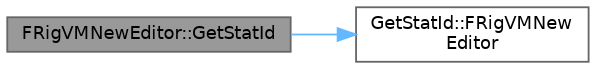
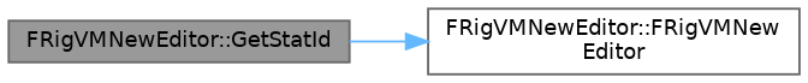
  digraph {
    rankdir=LR
    node [fontname=Helvetica fontsize=10 shape=box style=filled]
    n1 [color=gray40 fillcolor=grey60 fontcolor=black height=0.2 label="FRigVMNewEditor::GetStatId" width=0.4]
-   n2 [color=grey40 fillcolor=white height=0.2 label="GetStatId::FRigVMNew\lEditor" width=0.4]
+   n2 [color=grey40 fillcolor=white height=0.2 label="FRigVMNewEditor::FRigVMNew\lEditor" width=0.4]
    n1 -> n2 [color=steelblue1 fontname=Helvetica fontsize=10 labelfontname=Helvetica labelfontsize=10 style=solid]
  }
